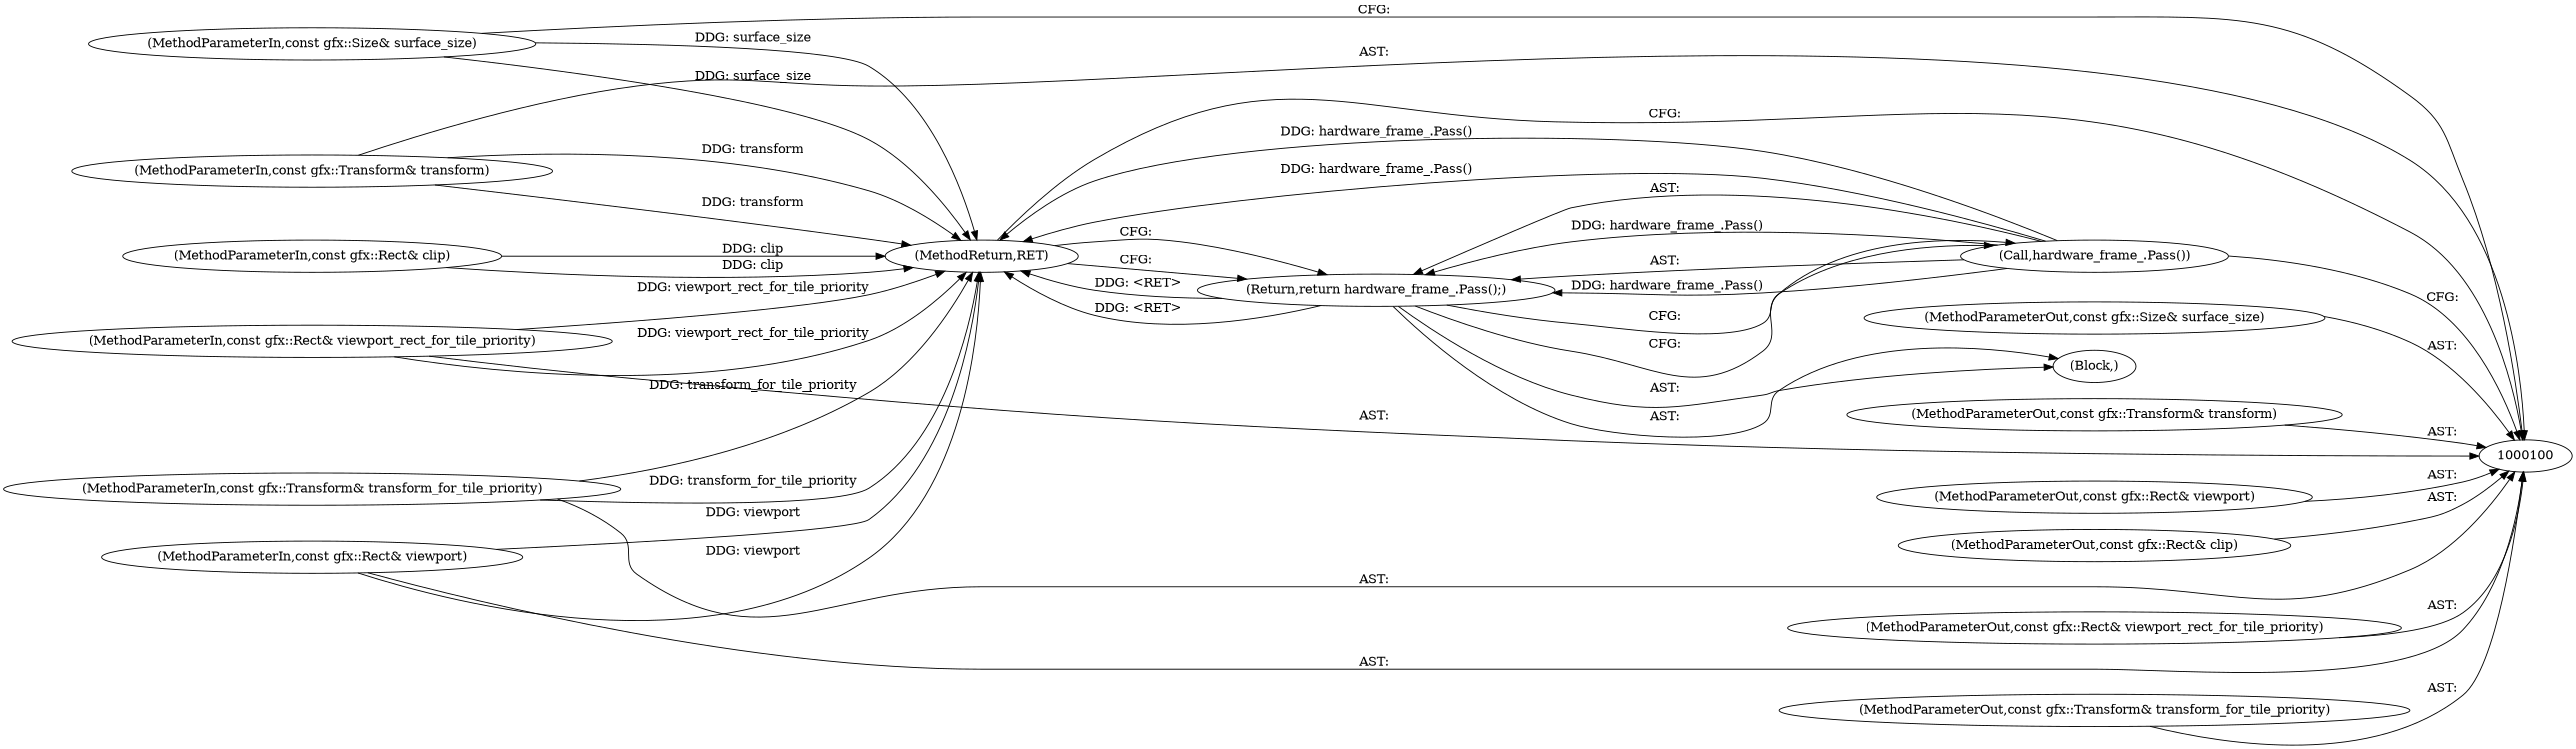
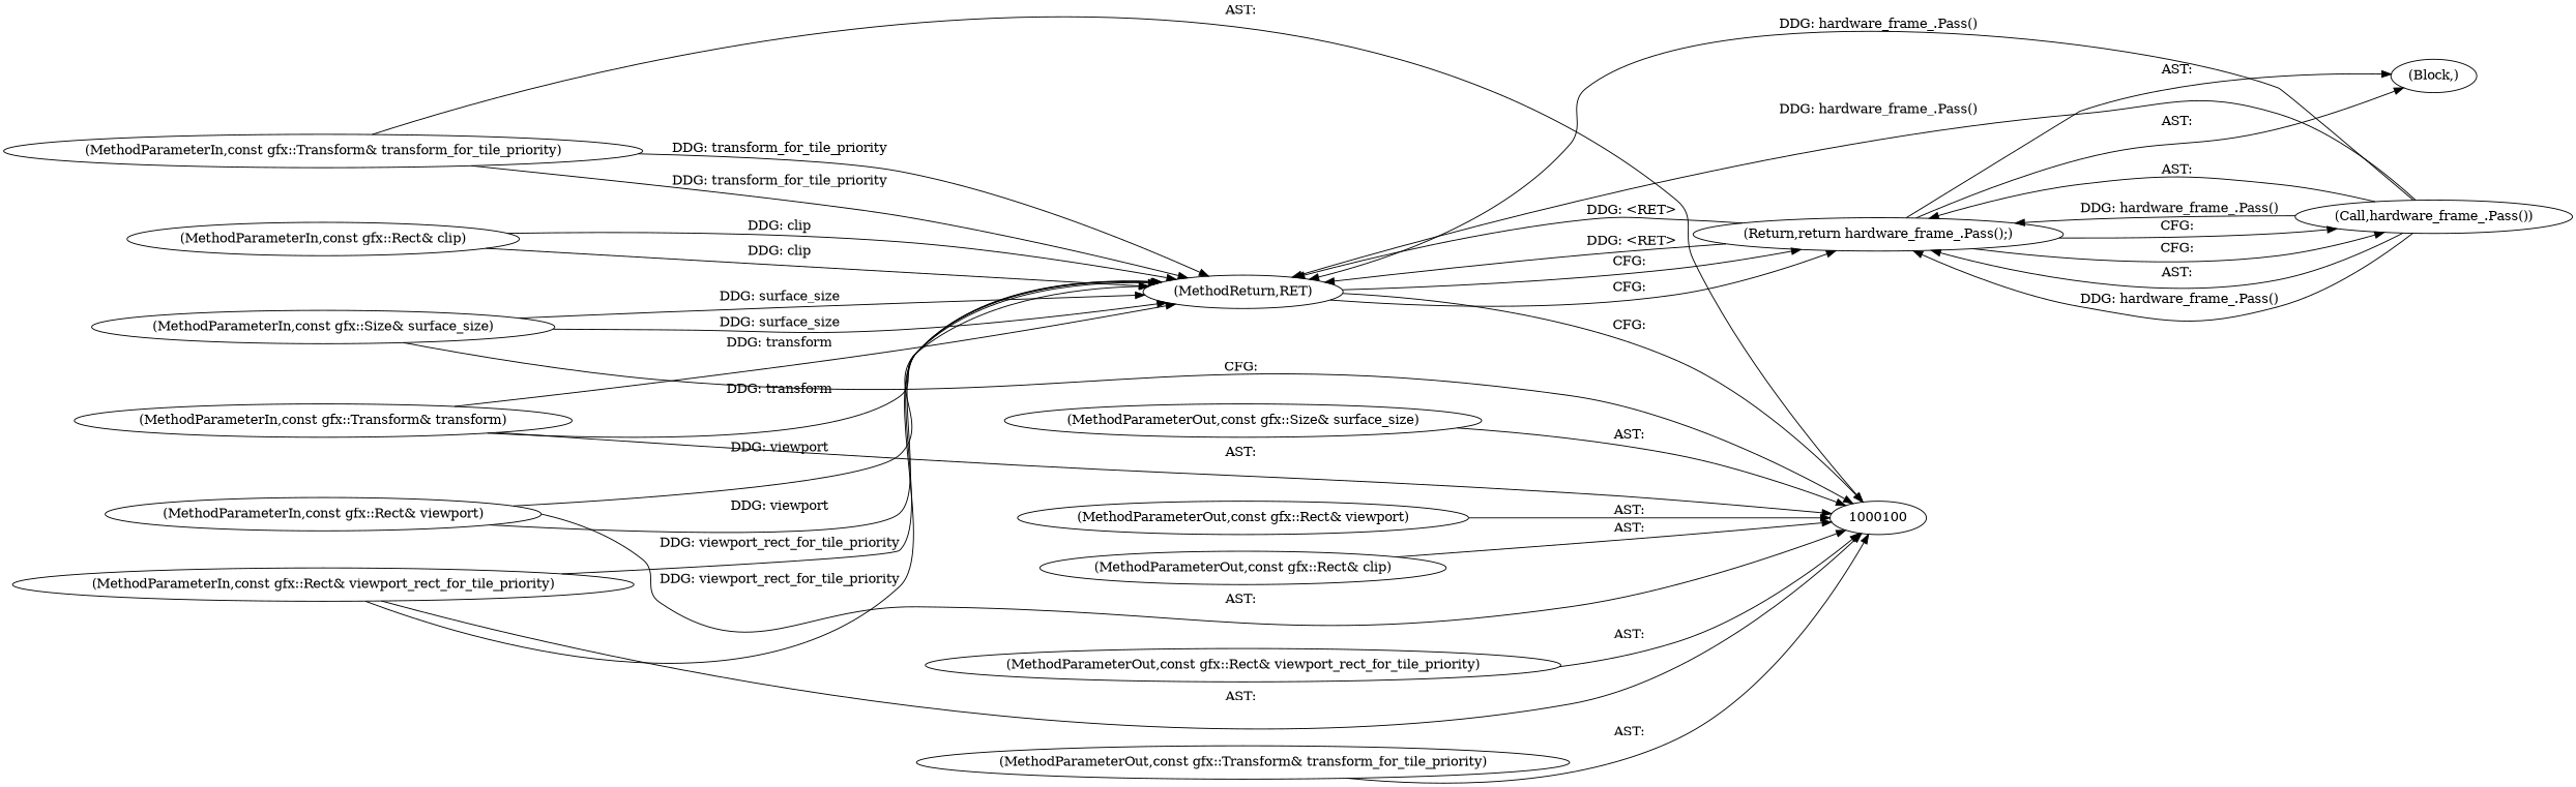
  digraph {
    rankdir=LR
    n1 [label="(MethodReturn,RET)"]
    n2 [label="(Return,return hardware_frame_.Pass();)"]
    1000100
    n4 [label="(Block,)"]
    n5 [label="(Call,hardware_frame_.Pass())"]
    n6 [label="(MethodParameterIn,const gfx::Size& surface_size)"]
    n7 [label="(MethodParameterOut,const gfx::Size& surface_size)"]
    n8 [label="(MethodParameterIn,const gfx::Transform& transform)"]
-   n9 [label="(MethodParameterOut,const gfx::Transform& transform)"]
    n10 [label="(MethodParameterIn,const gfx::Rect& viewport)"]
    n11 [label="(MethodParameterOut,const gfx::Rect& viewport)"]
    n12 [label="(MethodParameterIn,const gfx::Rect& clip)"]
    n13 [label="(MethodParameterOut,const gfx::Rect& clip)"]
    n14 [label="(MethodParameterIn,const gfx::Rect& viewport_rect_for_tile_priority)"]
    n15 [label="(MethodParameterOut,const gfx::Rect& viewport_rect_for_tile_priority)"]
    n16 [label="(MethodParameterIn,const gfx::Transform& transform_for_tile_priority)"]
    n17 [label="(MethodParameterOut,const gfx::Transform& transform_for_tile_priority)"]
    n1 -> n2 [label="CFG: "]
    n1 -> n2 [label="CFG: "]
    n1 -> 1000100 [label="CFG: "]
    n2 -> n1 [label="DDG: <RET>"]
    n2 -> n1 [label="DDG: <RET>"]
    n2 -> n4 [label="AST: "]
    n2 -> n4 [label="AST: "]
    n2 -> n5 [label="CFG: "]
    n2 -> n5 [label="CFG: "]
    n5 -> n1 [label="DDG: hardware_frame_.Pass()"]
    n5 -> n1 [label="DDG: hardware_frame_.Pass()"]
    n5 -> n2 [label="AST: "]
    n5 -> n2 [label="DDG: hardware_frame_.Pass()"]
    n5 -> n2 [label="AST: "]
    n5 -> n2 [label="DDG: hardware_frame_.Pass()"]
-   n5 -> 1000100 [label="CFG: "]
    n6 -> n1 [label="DDG: surface_size"]
    n6 -> n1 [label="DDG: surface_size"]
    n6 -> 1000100 [label="CFG: "]
    n7 -> 1000100 [label="AST: "]
    n8 -> n1 [label="DDG: transform"]
    n8 -> n1 [label="DDG: transform"]
    n8 -> 1000100 [label="AST: "]
-   n9 -> 1000100 [label="AST: "]
    n10 -> n1 [label="DDG: viewport"]
    n10 -> n1 [label="DDG: viewport"]
    n10 -> 1000100 [label="AST: "]
    n11 -> 1000100 [label="AST: "]
    n12 -> n1 [label="DDG: clip"]
    n12 -> n1 [label="DDG: clip"]
    n13 -> 1000100 [label="AST: "]
    n14 -> n1 [label="DDG: viewport_rect_for_tile_priority"]
    n14 -> n1 [label="DDG: viewport_rect_for_tile_priority"]
    n14 -> 1000100 [label="AST: "]
    n15 -> 1000100 [label="AST: "]
    n16 -> n1 [label="DDG: transform_for_tile_priority"]
    n16 -> n1 [label="DDG: transform_for_tile_priority"]
    n16 -> 1000100 [label="AST: "]
    n17 -> 1000100 [label="AST: "]
  }
